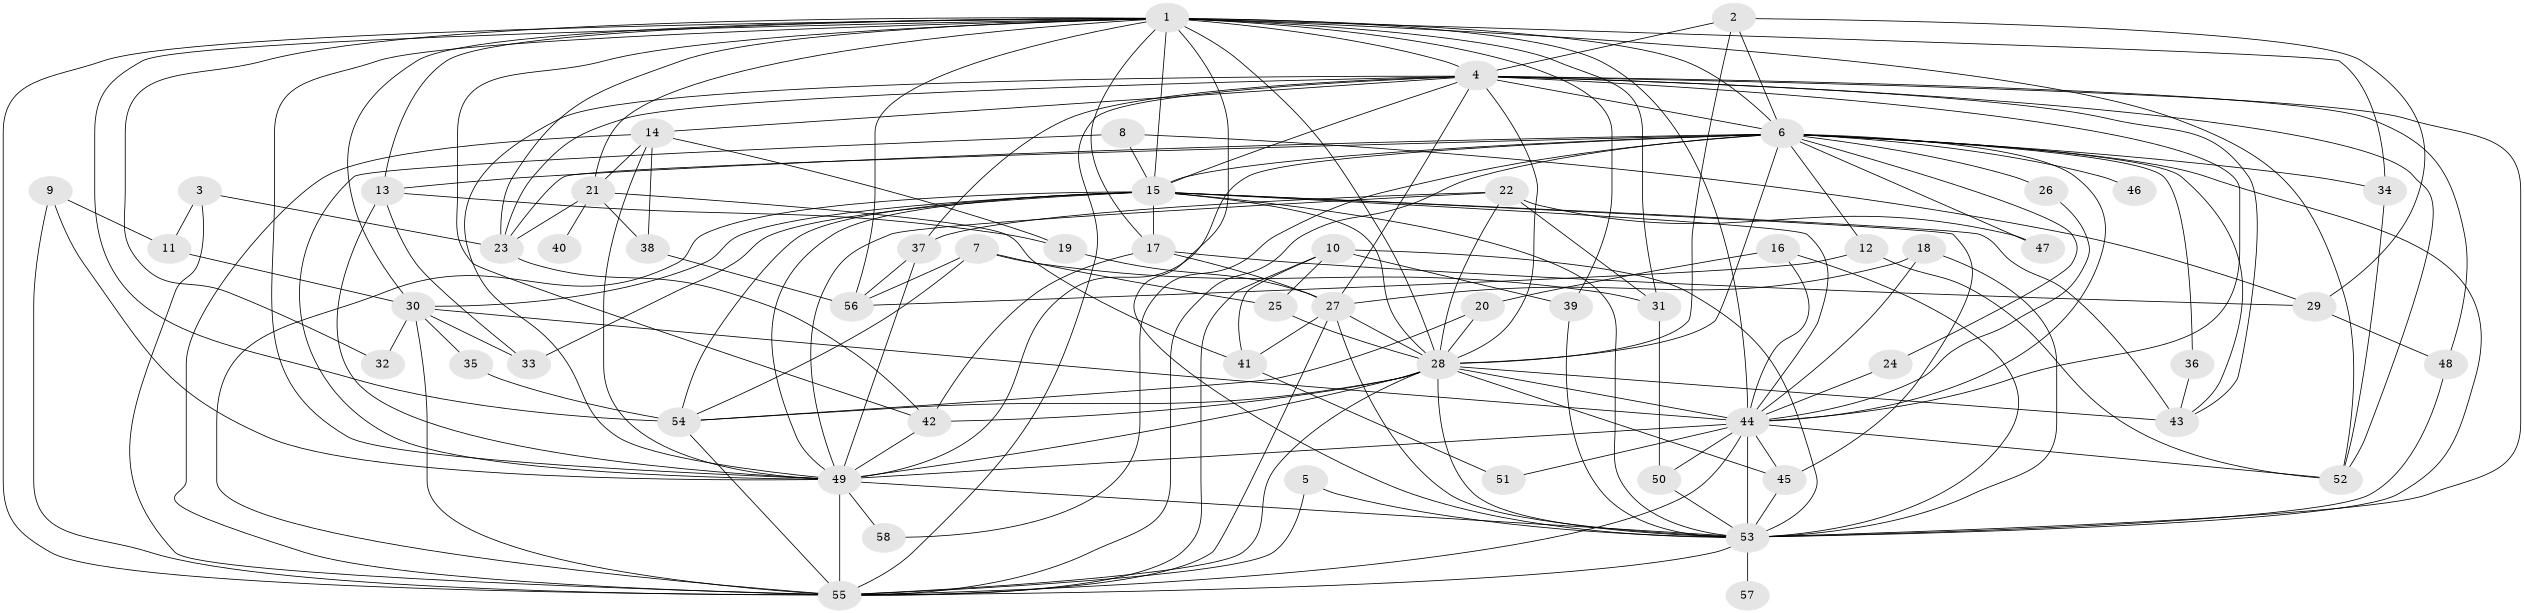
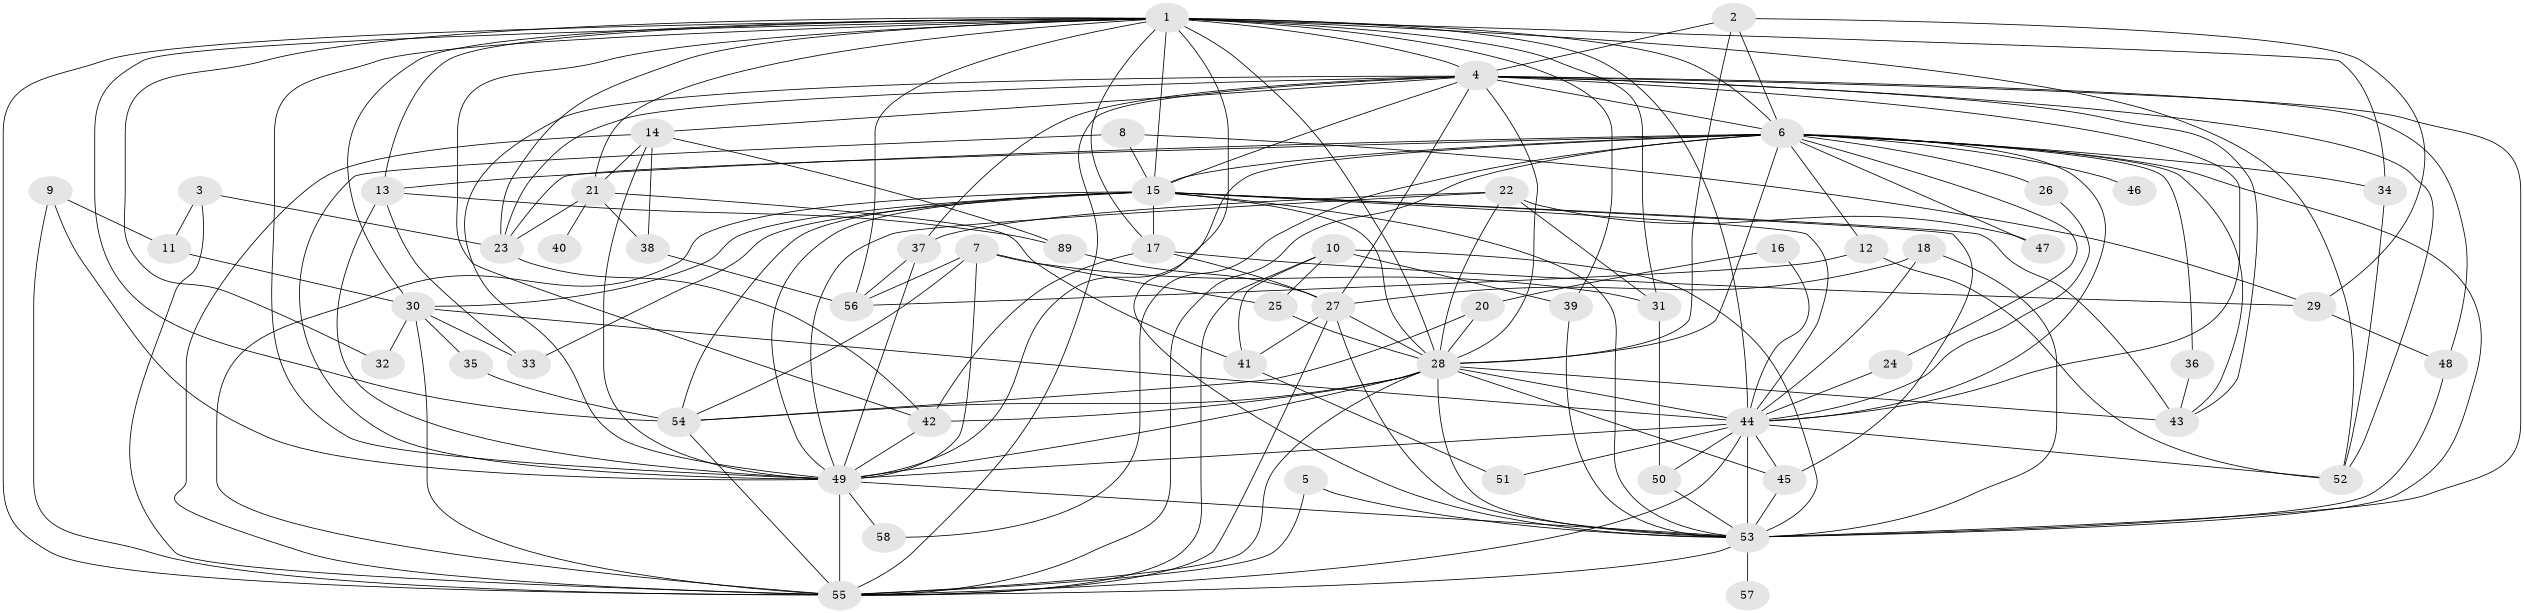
  graph {
    node [color=gray90 style=filled]
    edge [weight=1.0]
    1
    4
    6
    13
    15
    17
    21
    23
    28
    30
    31
    32
    34
    39
    42
    44
    49
    52
    53
    54
    55
    56
    14
    27
    37
    43
    48
    12
    24
    26
    36
    46
    47
    58
-   19
+   19 [label=89]
    33
    45
    29
    41
    40
    38
    35
    50
    51
    57
    2
    3
    11
    5
    7
    25
    8
    9
    10
    16
    20
    18
    22
    1 -- 4 [weight=2.0]
    1 -- 6 [weight=3.0]
    1 -- 13
    1 -- 15 [weight=4.0]
    1 -- 17
    1 -- 21
    1 -- 23
    1 -- 28 [weight=2.0]
    1 -- 30
    1 -- 31
    1 -- 32
    1 -- 34 [weight=2.0]
    1 -- 39
    1 -- 42
    1 -- 44 [weight=2.0]
    1 -- 49 [weight=2.0]
    1 -- 52
    1 -- 53 [weight=2.0]
    1 -- 54
    1 -- 55 [weight=2.0]
    1 -- 56
    4 -- 6
    4 -- 15
    4 -- 23
    4 -- 28
    4 -- 44
    4 -- 49 [weight=2.0]
    4 -- 52
    4 -- 53 [weight=2.0]
    4 -- 55
    4 -- 14
    4 -- 27
    4 -- 37
    4 -- 43
    4 -- 48
    6 -- 13
    6 -- 15
    6 -- 23
    6 -- 28
    6 -- 34
    6 -- 44
    6 -- 49 [weight=2.0]
    6 -- 53
    6 -- 55
    6 -- 43
    6 -- 12
    6 -- 24
    6 -- 26 [weight=2.0]
    6 -- 36
    6 -- 46
    6 -- 47
    6 -- 58
    13 -- 49
    13 -- 19
    13 -- 33
    15 -- 17
    15 -- 28 [weight=2.0]
    15 -- 30
    15 -- 44
    15 -- 49
    15 -- 53
    15 -- 54
    15 -- 55
    15 -- 43
    15 -- 33
    15 -- 45
    17 -- 42
    17 -- 27
    17 -- 29
    21 -- 23
    21 -- 41
    21 -- 40
    21 -- 38
    23 -- 42
    28 -- 42
    28 -- 44
    28 -- 49
    28 -- 53 [weight=2.0]
    28 -- 54
    28 -- 55
    28 -- 43 [weight=2.0]
    28 -- 45
    30 -- 32
    30 -- 44
    30 -- 55
    30 -- 33
    30 -- 35
    31 -- 50
    34 -- 52
    39 -- 53
    42 -- 49
    44 -- 49
    44 -- 52
    44 -- 53
    44 -- 55 [weight=2.0]
    44 -- 45
    44 -- 50
    44 -- 51
    49 -- 53
    49 -- 55 [weight=3.0]
    49 -- 58 [weight=2.0]
    53 -- 55
    53 -- 57
    54 -- 55
    14 -- 21
    14 -- 49
    14 -- 55
    14 -- 19
    14 -- 38
    27 -- 28
    27 -- 53
    27 -- 55
    27 -- 41
    37 -- 49
    37 -- 56
    48 -- 53
    12 -- 52
    12 -- 56
    24 -- 44
    26 -- 44
    36 -- 43
    19 -- 27
    45 -- 53
    29 -- 48
    41 -- 51
    38 -- 56
    35 -- 54
    50 -- 53
    2 -- 4
    2 -- 6
    2 -- 28 [weight=2.0]
    2 -- 29
    3 -- 23
    3 -- 55
    3 -- 11
    11 -- 30
    5 -- 53
    5 -- 55
    7 -- 31
+   7 -- 49
    7 -- 54
    7 -- 56
    7 -- 25
    25 -- 28
    8 -- 15
    8 -- 49
    8 -- 29
    9 -- 49
    9 -- 55
    9 -- 11
    10 -- 39
    10 -- 53
    10 -- 55
    10 -- 41
    10 -- 25
    16 -- 44 [weight=2.0]
-   16 -- 53
    16 -- 20
    20 -- 28
    20 -- 54
    18 -- 44
    18 -- 53
    18 -- 27
    22 -- 28 [weight=2.0]
    22 -- 31
    22 -- 49
    22 -- 37
    22 -- 47
  }
